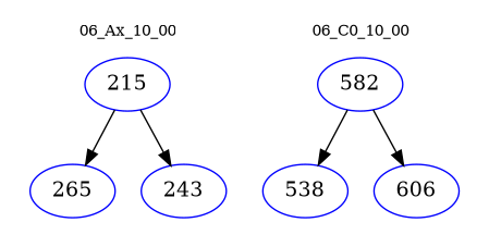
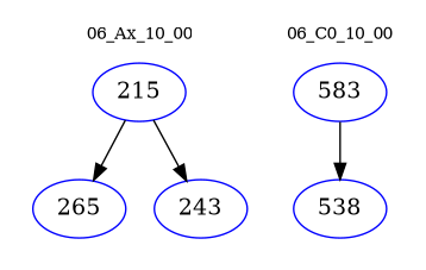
  digraph {
    node [color=blue]
    edge [color=black]
    n1 [label=215]
    n2 [label=265]
    n3 [label=243]
-   n4 [label=582]
+   n4 [label=583]
    n5 [label=538]
-   n6 [label=606]
    subgraph cluster_1 {
      color=white
      fontsize=10
      label="06_Ax_10_00"
      n1
      n2
      n3
    }
    subgraph cluster_2 {
      color=white
      fontsize=10
      label="06_C0_10_00"
      n4
      n5
-     n6
    }
    n1 -> n2
    n1 -> n3
    n4 -> n5
-   n4 -> n6
  }
